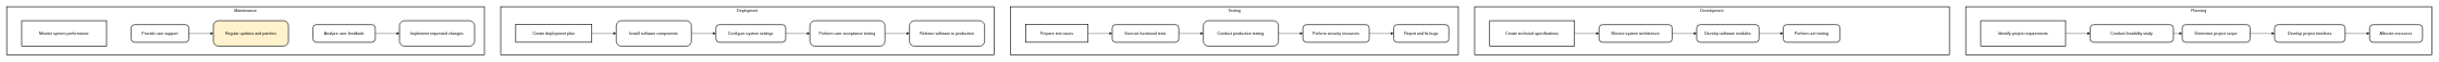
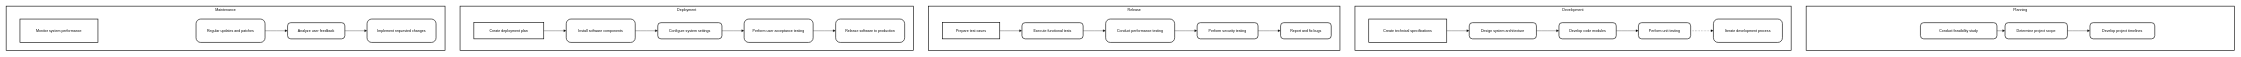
  <mxCell id="0" />
  <mxCell id="1" parent="0" />
  <mxCell id="2" value="Maintenance" style="whiteSpace=wrap;strokeWidth=2;verticalAlign=top;" vertex="1" parent="1"><mxGeometry x="20" y="20" width="1463" height="148" as="geometry" /></mxCell>
  <mxCell id="3" value="Monitor system performance" style="whiteSpace=wrap;strokeWidth=2;" vertex="1" parent="2"><mxGeometry x="46" y="43" width="260" height="78" as="geometry" /></mxCell>
- <mxCell id="4" value="Provide user support" style="rounded=1;arcSize=20;strokeWidth=2" vertex="1" parent="2"><mxGeometry x="381" y="55" width="177" height="54" as="geometry" /></mxCell>
- <mxCell id="5" value="Regular updates and patches" style="rounded=1;arcSize=20;strokeWidth=2;fillColor=#fff2cc;" vertex="1" parent="2"><mxGeometry x="633" y="43" width="230" height="78" as="geometry" /></mxCell>
+ <mxCell id="5" value="Regular updates and patches" style="rounded=1;arcSize=20;strokeWidth=2" vertex="1" parent="2"><mxGeometry x="633" y="43" width="230" height="78" as="geometry" /></mxCell>
  <mxCell id="6" value="Analyze user feedback" style="rounded=1;arcSize=20;strokeWidth=2" vertex="1" parent="2"><mxGeometry x="938" y="55" width="191" height="54" as="geometry" /></mxCell>
  <mxCell id="7" value="Implement requested changes" style="rounded=1;arcSize=20;strokeWidth=2" vertex="1" parent="2"><mxGeometry x="1203" y="43" width="230" height="78" as="geometry" /></mxCell>
- <mxCell id="8" value="" style="curved=1;startArrow=none;endArrow=block;exitX=1;exitY=0.5;entryX=0;entryY=0.5;" edge="1" parent="2" source="4" target="5"><mxGeometry relative="1" as="geometry"><Array as="points" /></mxGeometry></mxCell>
+ <mxCell id="9" value="" style="curved=1;startArrow=none;endArrow=block;exitX=1;exitY=0.5;entryX=0;entryY=0.5;" edge="1" parent="2" source="5" target="6"><mxGeometry relative="1" as="geometry"><Array as="points" /></mxGeometry></mxCell>
  <mxCell id="10" value="" style="curved=1;startArrow=none;endArrow=block;exitX=1;exitY=0.5;entryX=0;entryY=0.5;" edge="1" parent="2" source="6" target="7"><mxGeometry relative="1" as="geometry"><Array as="points" /></mxGeometry></mxCell>
  <mxCell id="11" value="Deployment" style="whiteSpace=wrap;strokeWidth=2;verticalAlign=top;" vertex="1" parent="1"><mxGeometry x="1533" y="20" width="1512" height="148" as="geometry" /></mxCell>
  <mxCell id="12" value="Create deployment plan" style="whiteSpace=wrap;strokeWidth=2;" vertex="1" parent="11"><mxGeometry x="46" y="55" width="233" height="54" as="geometry" /></mxCell>
  <mxCell id="13" value="Install software components" style="rounded=1;arcSize=20;strokeWidth=2" vertex="1" parent="11"><mxGeometry x="354" y="43" width="230" height="78" as="geometry" /></mxCell>
  <mxCell id="14" value="Configure system settings" style="rounded=1;arcSize=20;strokeWidth=2" vertex="1" parent="11"><mxGeometry x="659" y="55" width="214" height="54" as="geometry" /></mxCell>
  <mxCell id="15" value="Perform user acceptance testing" style="rounded=1;arcSize=20;strokeWidth=2" vertex="1" parent="11"><mxGeometry x="947" y="43" width="230" height="78" as="geometry" /></mxCell>
  <mxCell id="16" value="Release software to production" style="rounded=1;arcSize=20;strokeWidth=2" vertex="1" parent="11"><mxGeometry x="1252" y="43" width="230" height="78" as="geometry" /></mxCell>
  <mxCell id="17" value="" style="curved=1;startArrow=none;endArrow=block;exitX=1;exitY=0.5;entryX=0;entryY=0.5;" edge="1" parent="11" source="12" target="13"><mxGeometry relative="1" as="geometry"><Array as="points" /></mxGeometry></mxCell>
  <mxCell id="18" value="" style="curved=1;startArrow=none;endArrow=block;exitX=1;exitY=0.5;entryX=0;entryY=0.5;" edge="1" parent="11" source="13" target="14"><mxGeometry relative="1" as="geometry"><Array as="points" /></mxGeometry></mxCell>
  <mxCell id="19" value="" style="curved=1;startArrow=none;endArrow=block;exitX=1;exitY=0.5;entryX=0;entryY=0.5;" edge="1" parent="11" source="14" target="15"><mxGeometry relative="1" as="geometry"><Array as="points" /></mxGeometry></mxCell>
  <mxCell id="20" value="" style="curved=1;startArrow=none;endArrow=block;exitX=1;exitY=0.5;entryX=0;entryY=0.5;" edge="1" parent="11" source="15" target="16"><mxGeometry relative="1" as="geometry"><Array as="points" /></mxGeometry></mxCell>
- <mxCell id="21" value="Testing" style="whiteSpace=wrap;strokeWidth=2;verticalAlign=top;" vertex="1" parent="1"><mxGeometry x="3095" y="20" width="1371" height="148" as="geometry" /></mxCell>
+ <mxCell id="21" value="Release" style="whiteSpace=wrap;strokeWidth=2;verticalAlign=top;" vertex="1" parent="1"><mxGeometry x="3095" y="20" width="1371" height="148" as="geometry" /></mxCell>
  <mxCell id="22" value="Prepare test cases" style="whiteSpace=wrap;strokeWidth=2;" vertex="1" parent="21"><mxGeometry x="46" y="55" width="191" height="54" as="geometry" /></mxCell>
  <mxCell id="23" value="Execute functional tests" style="rounded=1;arcSize=20;strokeWidth=2" vertex="1" parent="21"><mxGeometry x="311" y="55" width="204" height="54" as="geometry" /></mxCell>
- <mxCell id="24" value="Conduct production testing" style="rounded=1;arcSize=20;strokeWidth=2" vertex="1" parent="21"><mxGeometry x="590" y="43" width="230" height="78" as="geometry" /></mxCell>
- <mxCell id="25" value="Perform security resources" style="rounded=1;arcSize=20;strokeWidth=2" vertex="1" parent="21"><mxGeometry x="895" y="55" width="203" height="54" as="geometry" /></mxCell>
+ <mxCell id="24" value="Conduct performance testing" style="rounded=1;arcSize=20;strokeWidth=2" vertex="1" parent="21"><mxGeometry x="590" y="43" width="230" height="78" as="geometry" /></mxCell>
+ <mxCell id="25" value="Perform security testing" style="rounded=1;arcSize=20;strokeWidth=2" vertex="1" parent="21"><mxGeometry x="895" y="55" width="203" height="54" as="geometry" /></mxCell>
  <mxCell id="26" value="Report and fix bugs" style="rounded=1;arcSize=20;strokeWidth=2" vertex="1" parent="21"><mxGeometry x="1173" y="55" width="169" height="54" as="geometry" /></mxCell>
  <mxCell id="27" value="" style="curved=1;startArrow=none;endArrow=block;exitX=1;exitY=0.5;entryX=0;entryY=0.5;" edge="1" parent="21" source="22" target="23"><mxGeometry relative="1" as="geometry"><Array as="points" /></mxGeometry></mxCell>
  <mxCell id="28" value="" style="curved=1;startArrow=none;endArrow=block;exitX=1;exitY=0.5;entryX=0;entryY=0.5;" edge="1" parent="21" source="23" target="24"><mxGeometry relative="1" as="geometry"><Array as="points" /></mxGeometry></mxCell>
  <mxCell id="29" value="" style="curved=1;startArrow=none;endArrow=block;exitX=1;exitY=0.5;entryX=0;entryY=0.5;" edge="1" parent="21" source="24" target="25"><mxGeometry relative="1" as="geometry"><Array as="points" /></mxGeometry></mxCell>
  <mxCell id="30" value="" style="curved=1;startArrow=none;endArrow=block;exitX=1;exitY=0.5;entryX=0;entryY=0.5;" edge="1" parent="21" source="25" target="26"><mxGeometry relative="1" as="geometry"><Array as="points" /></mxGeometry></mxCell>
  <mxCell id="31" value="Development" style="whiteSpace=wrap;strokeWidth=2;verticalAlign=top;" vertex="1" parent="1"><mxGeometry x="4516" y="20" width="1454" height="148" as="geometry" /></mxCell>
  <mxCell id="32" value="Create technical specifications" style="whiteSpace=wrap;strokeWidth=2;" vertex="1" parent="31"><mxGeometry x="46" y="43" width="260" height="78" as="geometry" /></mxCell>
- <mxCell id="33" value="Monitor system architecture" style="rounded=1;arcSize=20;strokeWidth=2" vertex="1" parent="31"><mxGeometry x="381" y="55" width="224" height="54" as="geometry" /></mxCell>
- <mxCell id="34" value="Develop software modules" style="rounded=1;arcSize=20;strokeWidth=2" vertex="1" parent="31"><mxGeometry x="680" y="55" width="191" height="54" as="geometry" /></mxCell>
+ <mxCell id="33" value="Design system architecture" style="rounded=1;arcSize=20;strokeWidth=2" vertex="1" parent="31"><mxGeometry x="381" y="55" width="224" height="54" as="geometry" /></mxCell>
+ <mxCell id="34" value="Develop code modules" style="rounded=1;arcSize=20;strokeWidth=2" vertex="1" parent="31"><mxGeometry x="680" y="55" width="191" height="54" as="geometry" /></mxCell>
  <mxCell id="35" value="Perform unit testing" style="rounded=1;arcSize=20;strokeWidth=2" vertex="1" parent="31"><mxGeometry x="945" y="55" width="174" height="54" as="geometry" /></mxCell>
+ <mxCell id="36" value="Iterate development process" style="rounded=1;arcSize=20;strokeWidth=2" vertex="1" parent="31"><mxGeometry x="1195" y="43" width="230" height="78" as="geometry" /></mxCell>
  <mxCell id="37" value="" style="curved=1;startArrow=none;endArrow=block;exitX=1;exitY=0.5;entryX=0;entryY=0.5;" edge="1" parent="31" source="32" target="33"><mxGeometry relative="1" as="geometry"><Array as="points" /></mxGeometry></mxCell>
  <mxCell id="38" value="" style="curved=1;startArrow=none;endArrow=block;exitX=1;exitY=0.5;entryX=0;entryY=0.5;" edge="1" parent="31" source="33" target="34"><mxGeometry relative="1" as="geometry"><Array as="points" /></mxGeometry></mxCell>
  <mxCell id="39" value="" style="curved=1;startArrow=none;endArrow=block;exitX=1;exitY=0.5;entryX=0;entryY=0.5;" edge="1" parent="31" source="34" target="35"><mxGeometry relative="1" as="geometry"><Array as="points" /></mxGeometry></mxCell>
+ <mxCell id="40" value="" style="curved=1;dashed=1;dashPattern=2 3;startArrow=none;endArrow=block;exitX=1;exitY=0.5;entryX=0;entryY=0.5;" edge="1" parent="31" source="35" target="36"><mxGeometry relative="1" as="geometry"><Array as="points" /></mxGeometry></mxCell>
  <mxCell id="41" value="Planning" style="whiteSpace=wrap;strokeWidth=2;verticalAlign=top;" vertex="1" parent="1"><mxGeometry x="6020" y="20" width="1428" height="148" as="geometry" /></mxCell>
- <mxCell id="42" value="Identify project requirements" style="whiteSpace=wrap;strokeWidth=2;" vertex="1" parent="41"><mxGeometry x="46" y="43" width="260" height="78" as="geometry" /></mxCell>
  <mxCell id="43" value="Conduct feasibility study" style="rounded=1;arcSize=20;strokeWidth=2" vertex="1" parent="41"><mxGeometry x="381" y="55" width="255" height="54" as="geometry" /></mxCell>
  <mxCell id="44" value="Determine project scope" style="rounded=1;arcSize=20;strokeWidth=2" vertex="1" parent="41"><mxGeometry x="663" y="55" width="208" height="54" as="geometry" /></mxCell>
  <mxCell id="45" value="Develop project timelines" style="rounded=1;arcSize=20;strokeWidth=2" vertex="1" parent="41"><mxGeometry x="946" y="55" width="216" height="54" as="geometry" /></mxCell>
- <mxCell id="46" value="Allocate resources" style="rounded=1;arcSize=20;strokeWidth=2" vertex="1" parent="41"><mxGeometry x="1237" y="55" width="162" height="54" as="geometry" /></mxCell>
- <mxCell id="47" value="" style="curved=1;startArrow=none;endArrow=block;exitX=1;exitY=0.5;entryX=0;entryY=0.5;" edge="1" parent="41" source="42" target="43"><mxGeometry relative="1" as="geometry"><Array as="points" /></mxGeometry></mxCell>
  <mxCell id="48" value="" style="curved=1;startArrow=none;endArrow=block;exitX=1;exitY=0.5;entryX=0;entryY=0.5;" edge="1" parent="41" source="43" target="44"><mxGeometry relative="1" as="geometry"><Array as="points" /></mxGeometry></mxCell>
  <mxCell id="49" value="" style="curved=1;startArrow=none;endArrow=block;exitX=1;exitY=0.5;entryX=0;entryY=0.5;" edge="1" parent="41" source="44" target="45"><mxGeometry relative="1" as="geometry"><Array as="points" /></mxGeometry></mxCell>
- <mxCell id="50" value="" style="curved=1;startArrow=none;endArrow=block;exitX=1;exitY=0.5;entryX=0;entryY=0.5;" edge="1" parent="41" source="45" target="46"><mxGeometry relative="1" as="geometry"><Array as="points" /></mxGeometry></mxCell>
